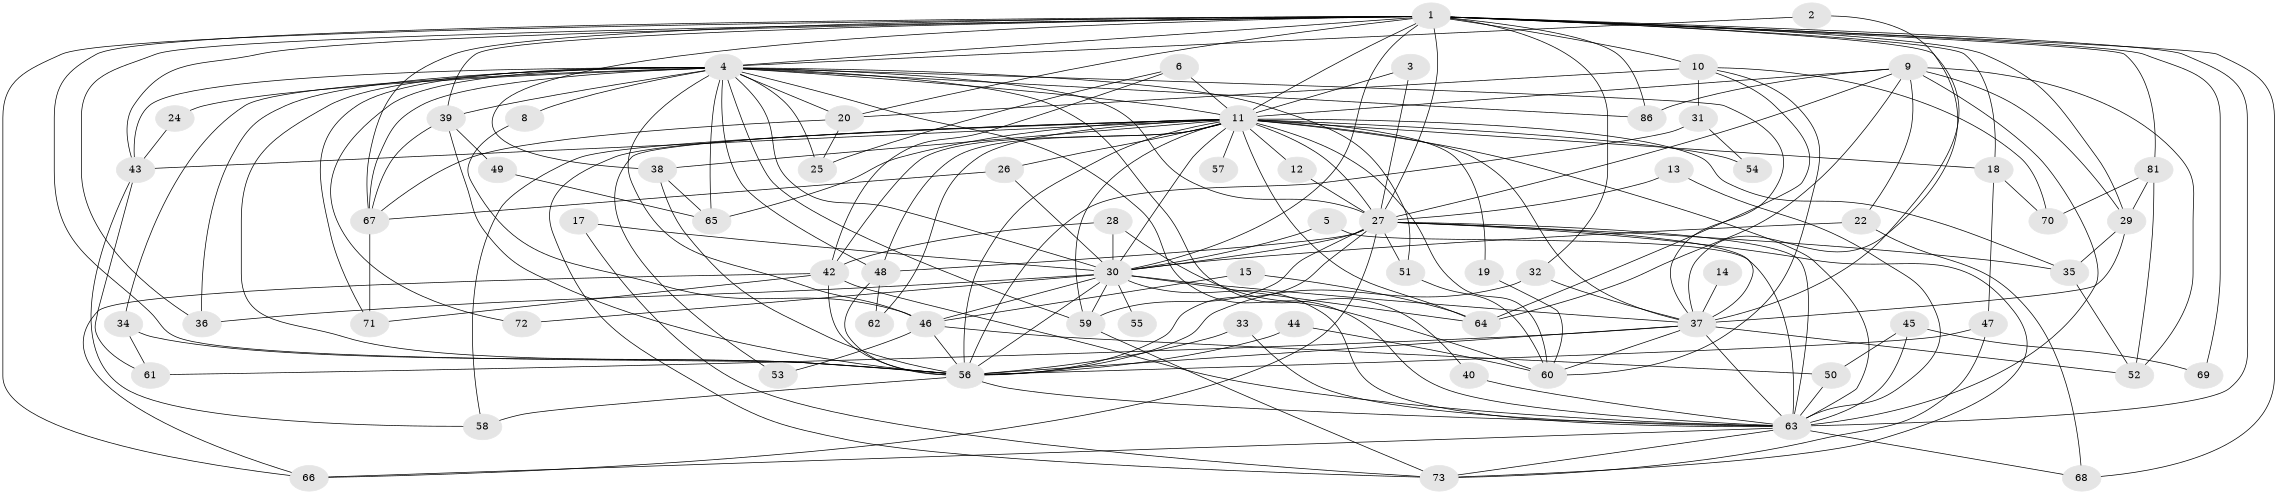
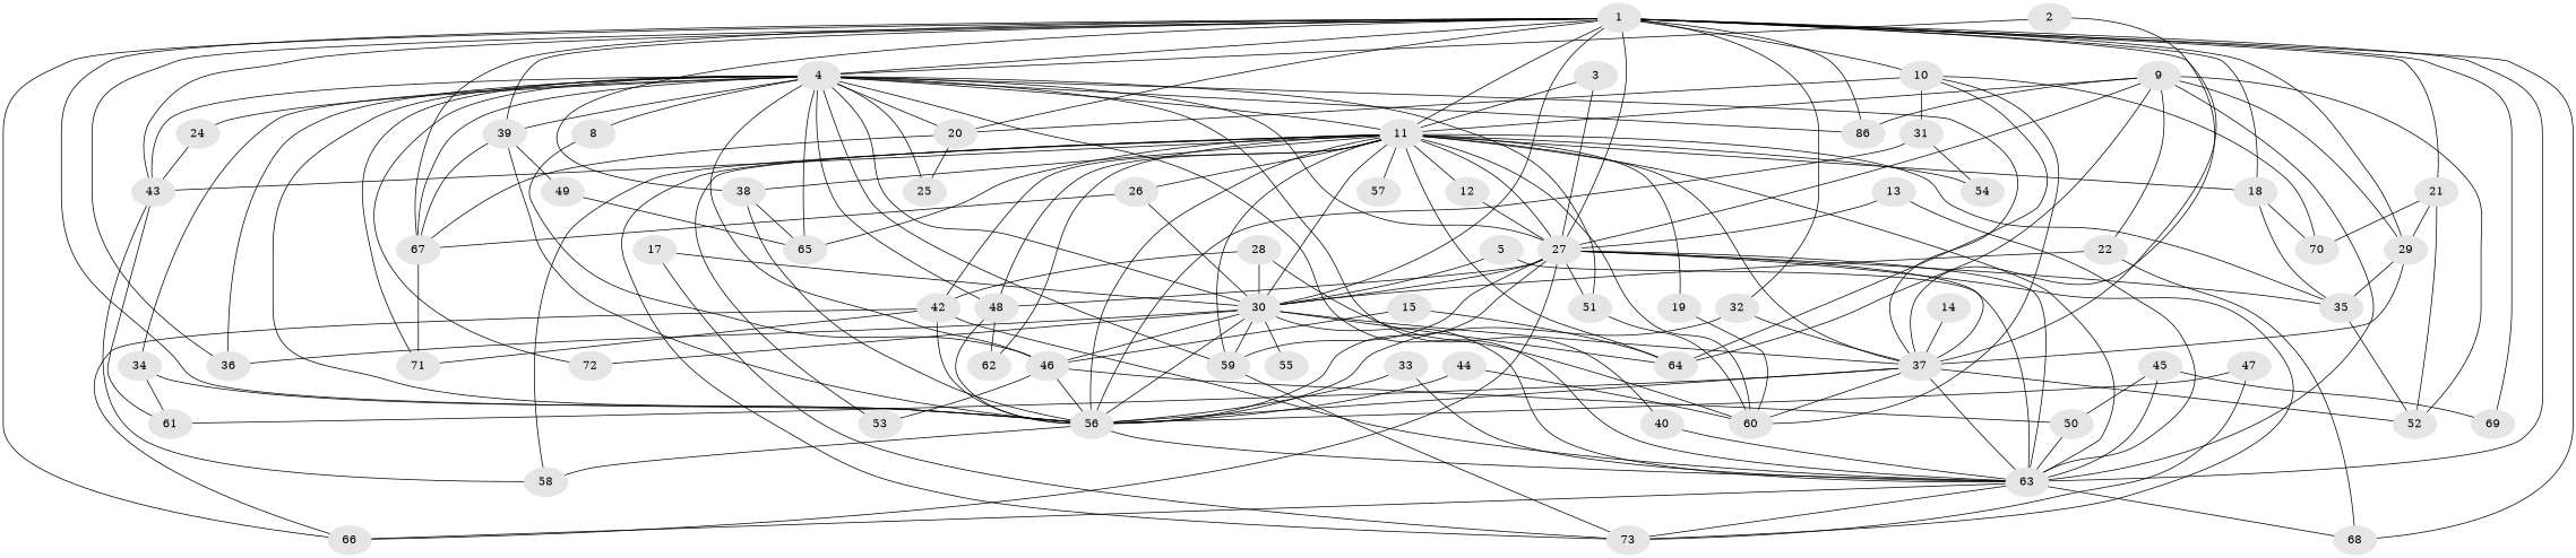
  graph {
    node [color=gray90 style=filled]
    edge [weight=1.0]
    1
    4
    10
    11
    n5 [label=86]
    18
    20
-   21 [label=81]
+   21
    27
    29
    30
    32
    36
    37
    38
    39
    43
    56
    63
    66
    67
    68
    69
    8
    24
    25
    34
    40
    46
    48
    51
    59
    65
    71
    72
    64
    31
    60
    70
    42
    12
    19
    26
    35
    53
    54
    57
    58
    62
    73
    47
    52
    55
    61
    49
    2
    3
    50
    5
-   6
    45
    9
    22
    13
    14
    15
    17
    28
    33
    44
    1 -- 4 [weight=2.0]
    1 -- 10 [weight=2.0]
    1 -- 11 [weight=2.0]
    1 -- n5
    1 -- 18
    1 -- 20
    1 -- 21
    1 -- 27 [weight=4.0]
    1 -- 29
    1 -- 30 [weight=3.0]
    1 -- 32
    1 -- 36
    1 -- 37 [weight=3.0]
    1 -- 38
    1 -- 39
    1 -- 43 [weight=2.0]
    1 -- 56 [weight=3.0]
    1 -- 63 [weight=3.0]
    1 -- 66
    1 -- 67 [weight=2.0]
    1 -- 68
    1 -- 69
    4 -- 11
    4 -- n5
    4 -- 20
    4 -- 27 [weight=2.0]
    4 -- 30
    4 -- 36
    4 -- 37
    4 -- 39
    4 -- 43
    4 -- 56 [weight=2.0]
    4 -- 63
    4 -- 67
    4 -- 8
    4 -- 24
    4 -- 25
    4 -- 34
    4 -- 40
    4 -- 46 [weight=2.0]
    4 -- 48
    4 -- 51
    4 -- 59
    4 -- 65
    4 -- 71
    4 -- 72 [weight=2.0]
    10 -- 20
    10 -- 64
    10 -- 31
    10 -- 60
    10 -- 70
    11 -- 18
    11 -- 27 [weight=2.0]
    11 -- 30
    11 -- 37 [weight=2.0]
    11 -- 38
    11 -- 43
    11 -- 56 [weight=4.0]
    11 -- 63 [weight=3.0]
    11 -- 48
    11 -- 59
    11 -- 65
    11 -- 64
    11 -- 60 [weight=3.0]
    11 -- 42
    11 -- 12
    11 -- 19
    11 -- 26
    11 -- 35
    11 -- 53
    11 -- 54
    11 -- 57
    11 -- 58 [weight=2.0]
    11 -- 62
    11 -- 73
    18 -- 70
-   18 -- 47
+   18 -- 35
    20 -- 67
    20 -- 25
    21 -- 29
    21 -- 70
    21 -- 52
    27 -- 30 [weight=3.0]
    27 -- 37 [weight=2.0]
    27 -- 56 [weight=2.0]
    27 -- 63 [weight=2.0]
    27 -- 66
    27 -- 48
    27 -- 51
    27 -- 59
    27 -- 35
    27 -- 73
    29 -- 37
    29 -- 35
    30 -- 36
    30 -- 37
    30 -- 56
    30 -- 63
    30 -- 46
    30 -- 59
    30 -- 72
    30 -- 64
    30 -- 55
    32 -- 37
    32 -- 56
    37 -- 56
    37 -- 63
    37 -- 60
    37 -- 52
    37 -- 61
    38 -- 56
    38 -- 65
    39 -- 56
    39 -- 67
    39 -- 49
    43 -- 58
    43 -- 61
    56 -- 63
    56 -- 58
    63 -- 66
    63 -- 68
    63 -- 73
    67 -- 71
    8 -- 46
    24 -- 43
    34 -- 56
    34 -- 61
    40 -- 63
    46 -- 56
    46 -- 53
    46 -- 50
    48 -- 56
    48 -- 62
    51 -- 60
    59 -- 73
    31 -- 56 [weight=2.0]
    31 -- 54
    42 -- 56
    42 -- 63 [weight=2.0]
    42 -- 66
    42 -- 71
    12 -- 27
    19 -- 60
    26 -- 30
    26 -- 67
    35 -- 52
    47 -- 56
    47 -- 73
    49 -- 65
    2 -- 4
    2 -- 37
    3 -- 11
    3 -- 27
    50 -- 63
    5 -- 30
    5 -- 63
-   6 -- 11
-   6 -- 25
-   6 -- 42
    45 -- 63
    45 -- 69
    45 -- 50
    9 -- 11
    9 -- n5
    9 -- 27
    9 -- 29
    9 -- 63
    9 -- 64
    9 -- 52
    9 -- 22
    22 -- 30
    22 -- 68
    13 -- 27 [weight=2.0]
    13 -- 63
    14 -- 37
    15 -- 46
    15 -- 64
    17 -- 30
    17 -- 73
    28 -- 30
    28 -- 60
    28 -- 42
    33 -- 56
    33 -- 63
    44 -- 56
    44 -- 60
  }
